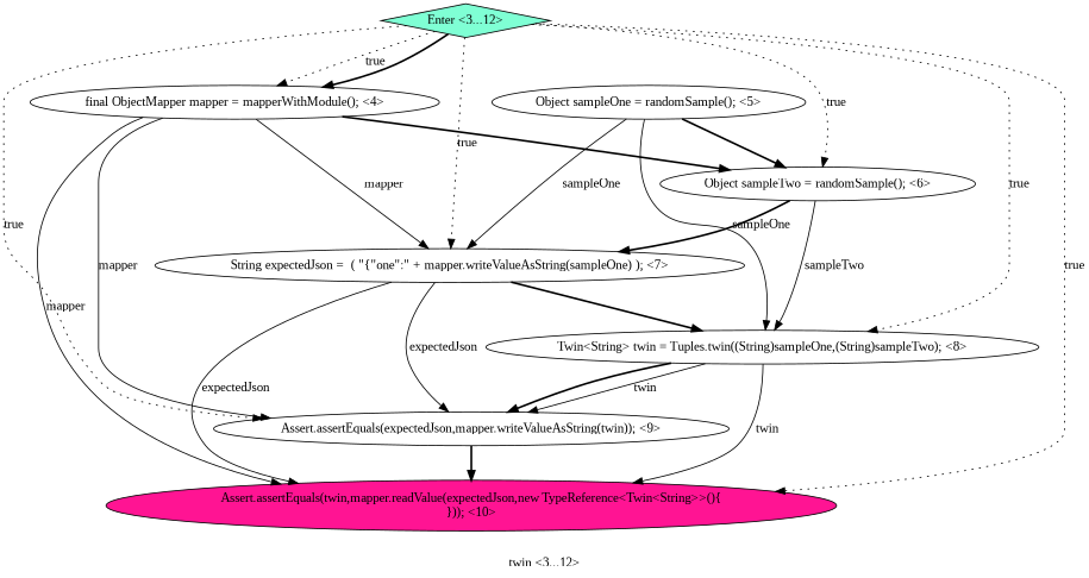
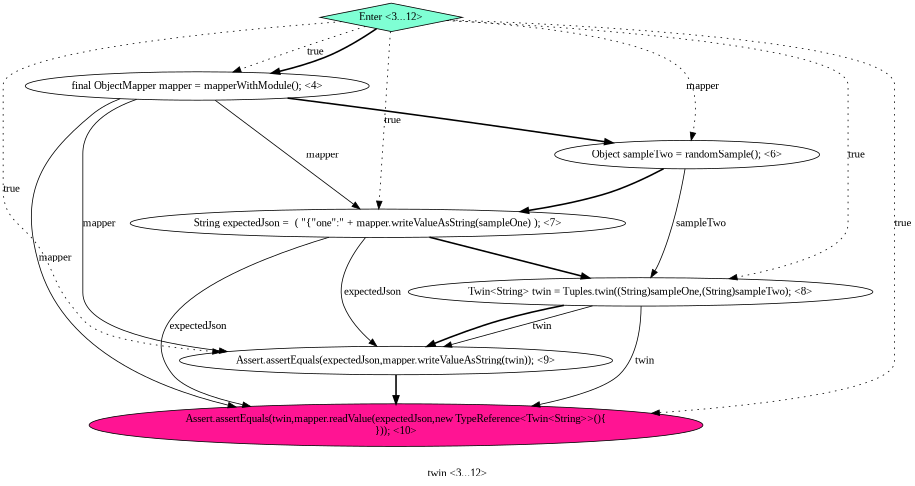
  digraph {
    fontname="Liberation Serif"
    label="twin <3...12>"
    node [fillcolor=white fontname="Liberation Serif" shape=ellipse style=filled]
    edge [fontname="Liberation Serif" style=solid]
    n1 [label="String expectedJson =  ( \"{\"one\":\" + mapper.writeValueAsString(sampleOne) ); <7>"]
    n2 [label="Assert.assertEquals(expectedJson,mapper.writeValueAsString(twin)); <9>"]
    n3 [label="Twin<String> twin = Tuples.twin((String)sampleOne,(String)sampleTwo); <8>"]
    n4 [fillcolor=deeppink label="Assert.assertEquals(twin,mapper.readValue(expectedJson,new TypeReference<Twin<String>>(){\n})); <10>"]
    n5 [fillcolor=aquamarine label="Enter <3...12>" shape=diamond]
    n6 [label="final ObjectMapper mapper = mapperWithModule(); <4>"]
    n7 [label="Object sampleTwo = randomSample(); <6>"]
-   n8 [label="Object sampleOne = randomSample(); <5>"]
    n1 -> n2 [label=expectedJson]
    n1 -> n3 [style=bold]
    n1 -> n4 [label=expectedJson]
    n2 -> n4 [style=bold]
    n3 -> n2 [label=twin]
    n3 -> n2 [style=bold]
    n3 -> n4 [label=twin]
    n5 -> n1 [label=true style=dotted]
    n5 -> n2 [label=true style=dotted]
    n5 -> n3 [label=true style=dotted]
    n5 -> n4 [label=true style=dotted]
    n5 -> n6 [label=true style=dotted]
    n5 -> n6 [style=bold]
-   n5 -> n7 [label=true style=dotted]
+   n5 -> n7 [label=mapper style=dotted]
    n6 -> n1 [label=mapper]
    n6 -> n2 [label=mapper]
    n6 -> n4 [label=mapper]
    n6 -> n7 [style=bold]
    n7 -> n1 [style=bold]
    n7 -> n3 [label=sampleTwo]
-   n8 -> n1 [label=sampleOne]
-   n8 -> n3 [label=sampleOne]
-   n8 -> n7 [style=bold]
  }
